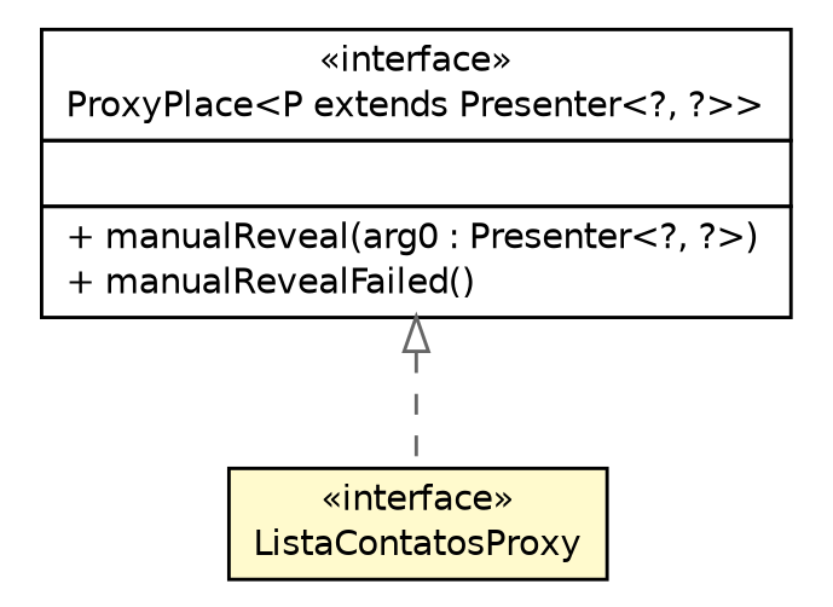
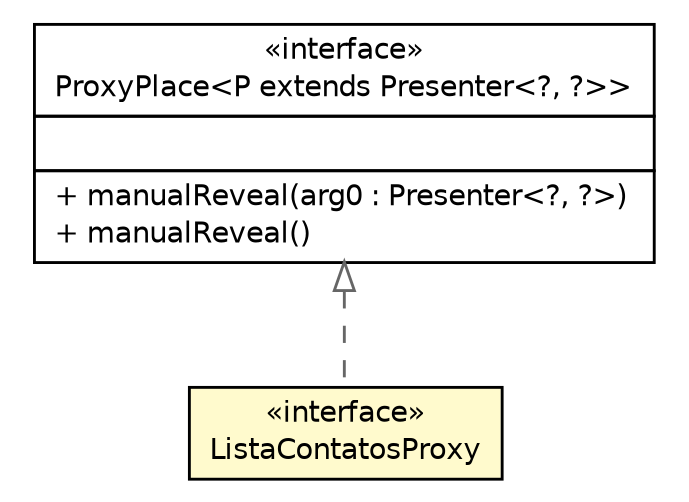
  digraph {
    nodesep=0.25
    ranksep=0.5
    node [fontcolor=black fontname=Helvetica fontsize=10.0 shape=plaintext]
    n1 [label=<<table title="br.net.meditec.client.telas.contato.ListaContatosPresenter.ListaContatosProxy" border="0" cellborder="1" cellspacing="0" cellpadding="2" port="p" bgcolor="lemonChiffon" href="./ListaContatosPresenter.ListaContatosProxy.html"> 		<tr><td><table border="0" cellspacing="0" cellpadding="1"> <tr><td align="center" balign="center"> &#171;interface&#187; </td></tr> <tr><td align="center" balign="center"> ListaContatosProxy </td></tr> 		</table></td></tr> 		</table>>]
-   n2 [label=<<table title="com.gwtplatform.mvp.client.proxy.ProxyPlace" border="0" cellborder="1" cellspacing="0" cellpadding="2" port="p" href="http://java.sun.com/j2se/1.4.2/docs/api/com/gwtplatform/mvp/client/proxy/ProxyPlace.html"> 		<tr><td><table border="0" cellspacing="0" cellpadding="1"> <tr><td align="center" balign="center"> &#171;interface&#187; </td></tr> <tr><td align="center" balign="center"> ProxyPlace&lt;P extends Presenter&lt;?, ?&gt;&gt; </td></tr> 		</table></td></tr> 		<tr><td><table border="0" cellspacing="0" cellpadding="1"> <tr><td align="left" balign="left">  </td></tr> 		</table></td></tr> 		<tr><td><table border="0" cellspacing="0" cellpadding="1"> <tr><td align="left" balign="left"> + manualReveal(arg0 : Presenter&lt;?, ?&gt;) </td></tr> <tr><td align="left" balign="left"> + manualRevealFailed() </td></tr> 		</table></td></tr> 		</table>>]
+   n2 [label=<<table title="com.gwtplatform.mvp.client.proxy.ProxyPlace" border="0" cellborder="1" cellspacing="0" cellpadding="2" port="p" href="http://java.sun.com/j2se/1.4.2/docs/api/com/gwtplatform/mvp/client/proxy/ProxyPlace.html"> 		<tr><td><table border="0" cellspacing="0" cellpadding="1"> <tr><td align="center" balign="center"> &#171;interface&#187; </td></tr> <tr><td align="center" balign="center"> ProxyPlace&lt;P extends Presenter&lt;?, ?&gt;&gt; </td></tr> 		</table></td></tr> 		<tr><td><table border="0" cellspacing="0" cellpadding="1"> <tr><td align="left" balign="left">  </td></tr> 		</table></td></tr> 		<tr><td><table border="0" cellspacing="0" cellpadding="1"> <tr><td align="left" balign="left"> + manualReveal(arg0 : Presenter&lt;?, ?&gt;) </td></tr> <tr><td align="left" balign="left"> + manualReveal() </td></tr> 		</table></td></tr> 		</table>>]
    n2 -> n1 [arrowtail=empty dir=back fontname=Helvetica fontsize=10 headport=p labelfontname=Helvetica labelfontsize=10 style=dashed tailport=p color=gray40]
  }
